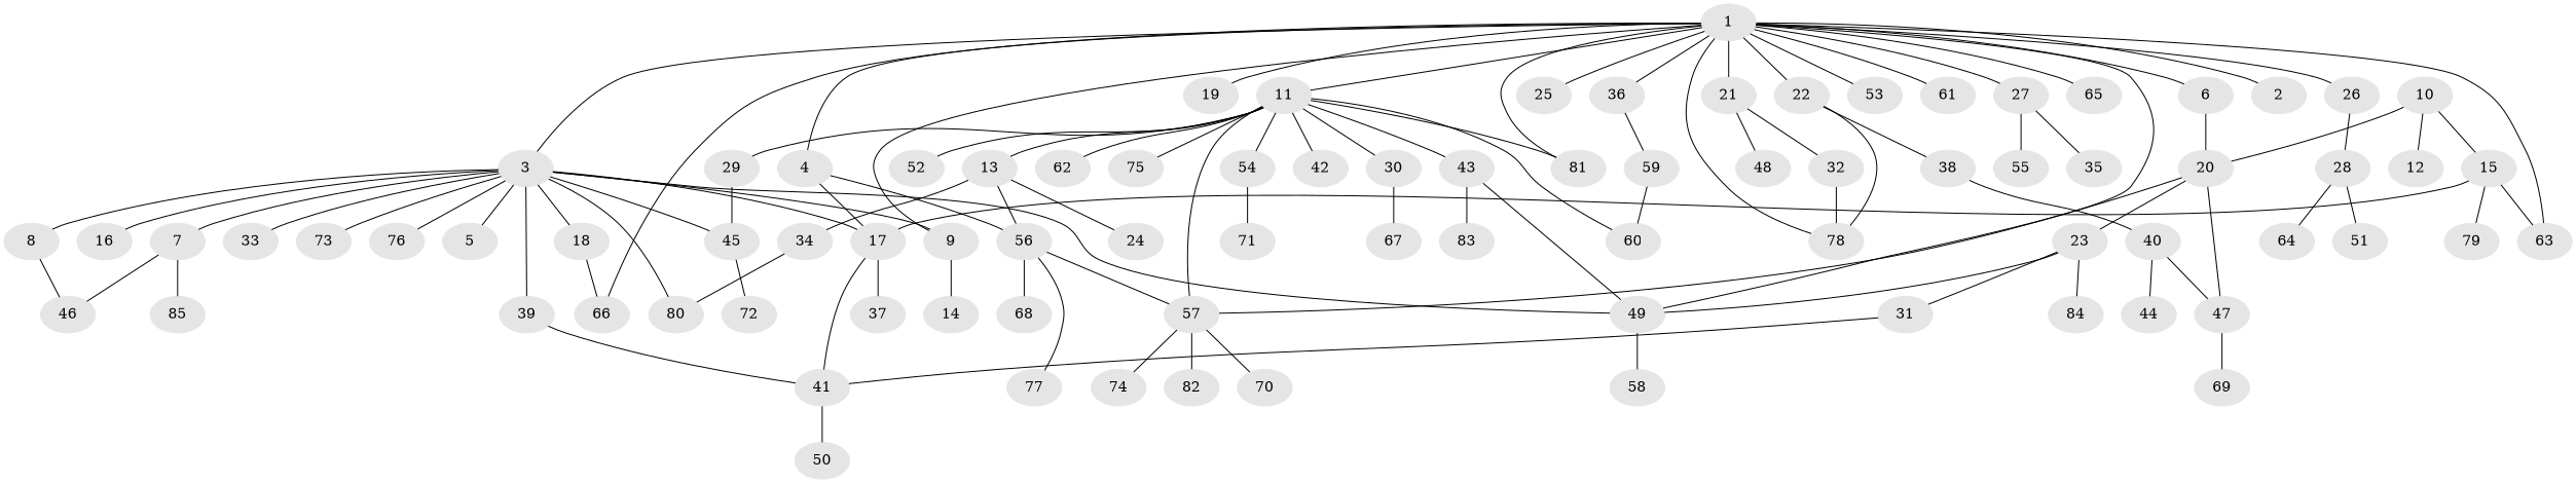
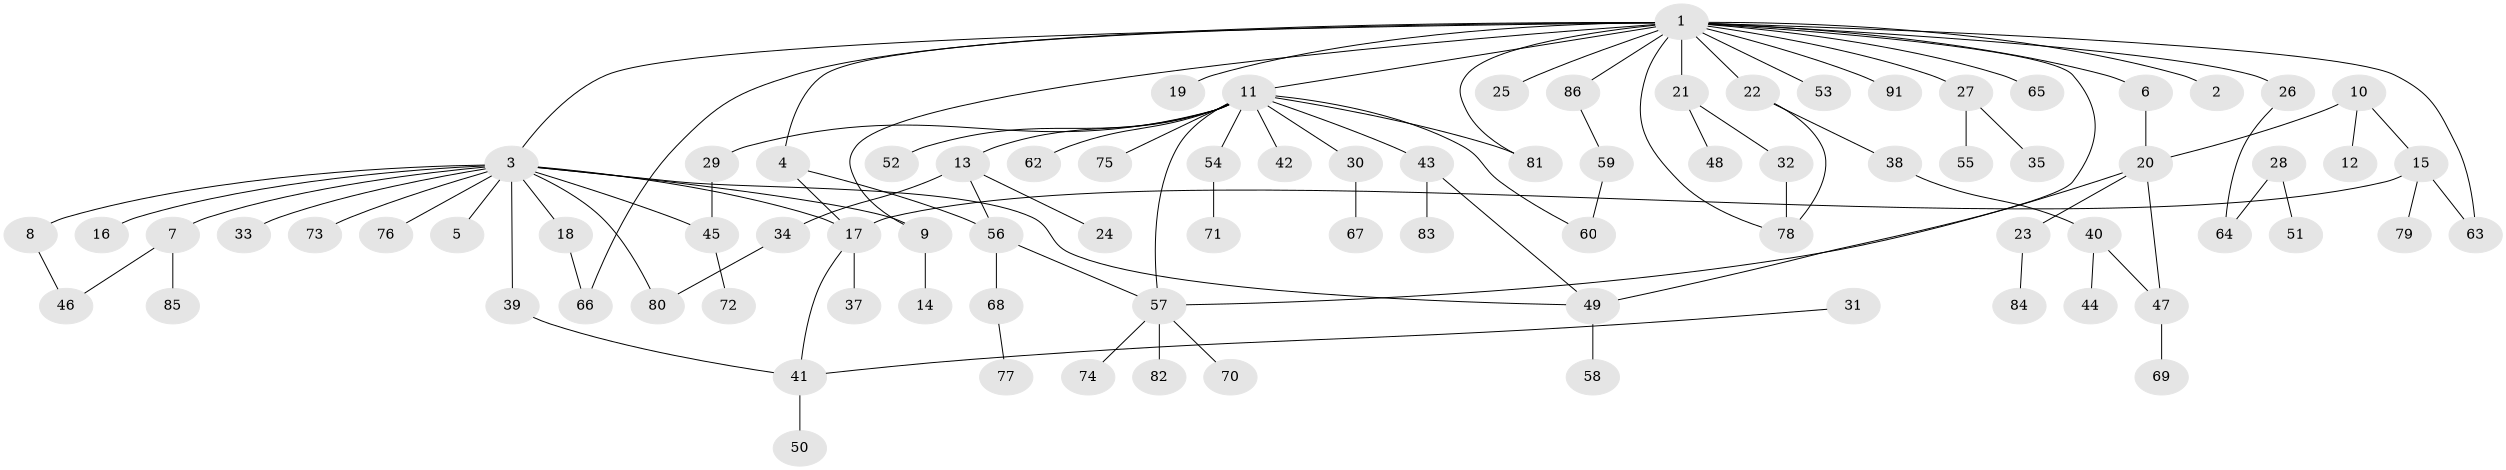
  graph {
    node [color=gray90 style=filled]
    1
    2
    3
    4
    6
    9
    11
    19
    21
    22
    25
    26
    27
-   36
+   36 [label=86]
    49
    53
-   61
+   61 [label=91]
    63
    65
    66
    78
    81
    5
    7
    8
    16
    17
    18
    33
    39
    45
    73
    76
    80
    56
    20
    14
    57
    13
    29
    30
    42
    43
    52
    54
    60
    62
    75
    32
    48
    38
    28
    35
    55
    59
    58
    70
    74
    82
    85
    46
    37
    41
    72
    68
    77
    23
    47
    10
    12
    15
    79
    24
    34
    67
    83
    71
    50
    31
    84
    69
    40
    51
    64
    44
    1 -- 2
    1 -- 3
    1 -- 4
    1 -- 6
    1 -- 9
    1 -- 11
    1 -- 19
    1 -- 21
    1 -- 22
    1 -- 25
    1 -- 26
    1 -- 27
    1 -- 36
    1 -- 49
    1 -- 53
    1 -- 61
    1 -- 63
    1 -- 65
    1 -- 66
    1 -- 78
    1 -- 81
    3 -- 9
    3 -- 49
    3 -- 5
    3 -- 7
    3 -- 8
    3 -- 16
    3 -- 17
    3 -- 18
    3 -- 33
    3 -- 39
    3 -- 45
    3 -- 73
    3 -- 76
    3 -- 80
    4 -- 17
    4 -- 56
    6 -- 20
    9 -- 14
    11 -- 81
    11 -- 57
    11 -- 13
    11 -- 29
    11 -- 30
    11 -- 42
    11 -- 43
    11 -- 52
    11 -- 54
    11 -- 60
    11 -- 62
    11 -- 75
    21 -- 32
    21 -- 48
    22 -- 78
    22 -- 38
-   26 -- 28
+   26 -- 64
    27 -- 35
    27 -- 55
    36 -- 59
    49 -- 58
    7 -- 85
    7 -- 46
    8 -- 46
    17 -- 37
    17 -- 41
    18 -- 66
    39 -- 41
    45 -- 72
    56 -- 57
    56 -- 68
-   56 -- 77
+   68 -- 77
    20 -- 57
    20 -- 23
    20 -- 47
    57 -- 70
    57 -- 74
    57 -- 82
    13 -- 56
    13 -- 24
    13 -- 34
    29 -- 45
    30 -- 67
    43 -- 49
    43 -- 83
    54 -- 71
    32 -- 78
    38 -- 40
    28 -- 51
    28 -- 64
    59 -- 60
    41 -- 50
-   23 -- 49
-   23 -- 31
    23 -- 84
    47 -- 69
    10 -- 20
    10 -- 12
    10 -- 15
    15 -- 63
    15 -- 17
    15 -- 79
    34 -- 80
    31 -- 41
    40 -- 47
    40 -- 44
  }
